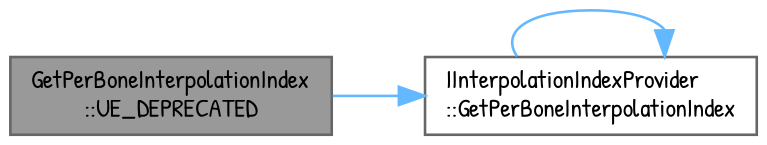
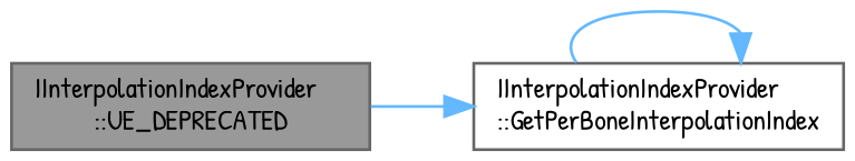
  digraph {
    rankdir=LR
    fontname="Patrick Hand"
    node [fontname="Patrick Hand" fontsize=10 shape=box style=filled]
    edge [color=steelblue1 fontname="Patrick Hand" fontsize=10 labelfontname=Helvetica labelfontsize=10 style=solid]
-   n1 [color=gray40 fillcolor=grey60 fontcolor=black height=0.2 label="GetPerBoneInterpolationIndex\l::UE_DEPRECATED" width=0.4]
+   n1 [color=gray40 fillcolor=grey60 fontcolor=black height=0.2 label="IInterpolationIndexProvider\l::UE_DEPRECATED" width=0.4]
    n2 [color=grey40 fillcolor=white height=0.2 label="IInterpolationIndexProvider\l::GetPerBoneInterpolationIndex" width=0.4]
    n1 -> n2
    n2 -> n2
  }
